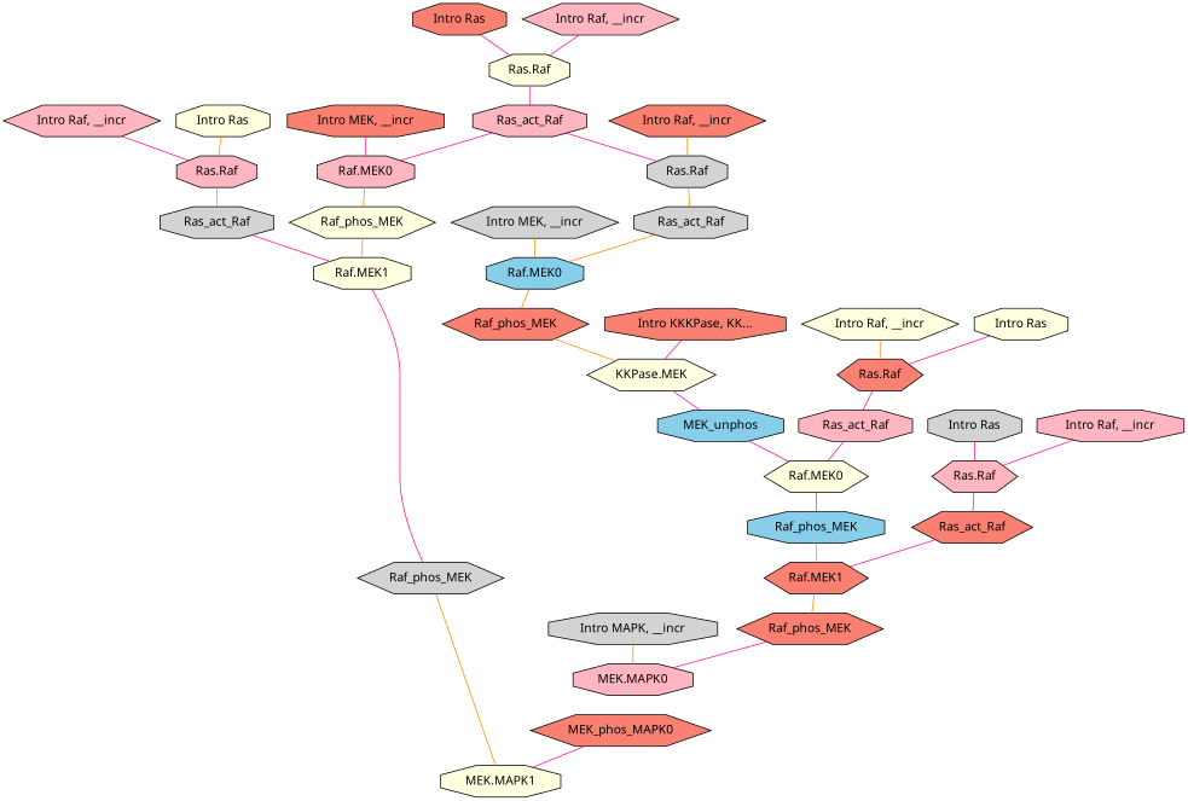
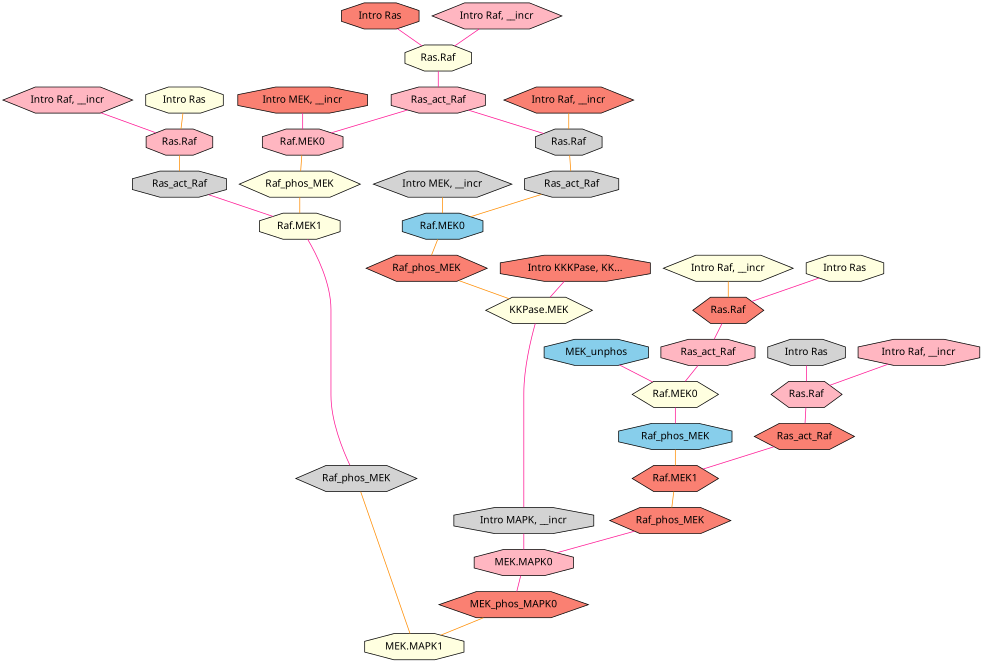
  digraph {
    rankdir=TB
    ranksep=0.30
    node [fillcolor=salmon fontname="CMU Serif" shape=octagon style=filled]
    edge [color=deeppink dir=none fontname="CMU Serif"]
    n1 [fillcolor=lightyellow label="Intro Ras"]
    n2 [label="Ras.Raf" shape=hexagon]
    n3 [fillcolor=lightpink label=Ras_act_Raf]
    n4 [label="Intro Ras"]
    n5 [fillcolor=lightyellow label="Ras.Raf"]
    n6 [fillcolor=lightpink label=Ras_act_Raf]
    n7 [fillcolor=lightgrey label="Intro Ras"]
    n8 [fillcolor=lightpink label="Ras.Raf" shape=hexagon]
    n9 [label=Ras_act_Raf shape=hexagon]
    n10 [fillcolor=lightyellow label="Intro Ras"]
    n11 [fillcolor=lightpink label="Ras.Raf"]
    n12 [fillcolor=lightgrey label=Ras_act_Raf]
    n13 [fillcolor=lightyellow label="Intro Raf, __incr" shape=hexagon]
    n14 [fillcolor=lightpink label="Intro Raf, __incr"]
    n15 [label="Intro Raf, __incr" shape=hexagon]
    n16 [fillcolor=lightgrey label="Ras.Raf"]
    n17 [fillcolor=lightgrey label=Ras_act_Raf]
    n18 [fillcolor=lightpink label="Intro Raf, __incr" shape=hexagon]
    n19 [fillcolor=lightpink label="Intro Raf, __incr" shape=hexagon]
    n20 [label="Intro MEK, __incr"]
    n21 [fillcolor=lightpink label="Raf.MEK0"]
    n22 [fillcolor=lightyellow label=Raf_phos_MEK shape=hexagon]
    n23 [fillcolor=lightgrey label="Intro MEK, __incr" shape=hexagon]
    n24 [fillcolor=skyblue label="Raf.MEK0"]
    n25 [label=Raf_phos_MEK shape=hexagon]
    n26 [fillcolor=lightgrey label="Intro MAPK, __incr"]
    n27 [fillcolor=lightpink label="MEK.MAPK0"]
    n28 [label=MEK_phos_MAPK0 shape=hexagon]
    n29 [label="Intro KKKPase, KK..."]
    n30 [fillcolor=lightyellow label="KKPase.MEK" shape=hexagon]
    n31 [fillcolor=skyblue label=MEK_unphos]
    n32 [fillcolor=lightyellow label="Raf.MEK1"]
    n33 [fillcolor=lightgrey label=Raf_phos_MEK shape=hexagon]
    n34 [label="Raf.MEK1" shape=hexagon]
    n35 [fillcolor=lightyellow label="Raf.MEK0" shape=hexagon]
    n36 [fillcolor=skyblue label=Raf_phos_MEK]
    n37 [label=Raf_phos_MEK shape=hexagon]
    n38 [fillcolor=lightyellow label="MEK.MAPK1"]
    n1 -> n2
    n2 -> n3
    n3 -> n35
    n4 -> n5
    n5 -> n6
    n6 -> n16
    n6 -> n21
    n7 -> n8
    n8 -> n9
    n9 -> n34
    n10 -> n11 [color=darkorange]
    n11 -> n12 [color=darkorange]
    n12 -> n32
    n13 -> n2 [color=darkorange]
    n14 -> n8
    n15 -> n16 [color=darkorange]
    n16 -> n17 [color=darkorange]
    n17 -> n24 [color=darkorange]
    n18 -> n5
    n19 -> n11
    n20 -> n21
    n21 -> n22 [color=darkorange]
    n22 -> n32 [color=darkorange]
    n23 -> n24 [color=darkorange]
    n24 -> n25 [color=darkorange]
    n25 -> n30 [color=darkorange]
-   n26 -> n27 [color=darkorange]
-   n28 -> n38
+   n26 -> n27
+   n27 -> n28
+   n28 -> n38 [color=darkorange]
    n29 -> n30
-   n30 -> n31
+   n30 -> n26
    n31 -> n35
    n32 -> n33
    n33 -> n38 [color=darkorange]
    n34 -> n37 [color=darkorange]
    n35 -> n36
    n36 -> n34 [color=darkorange]
    n37 -> n27
  }
